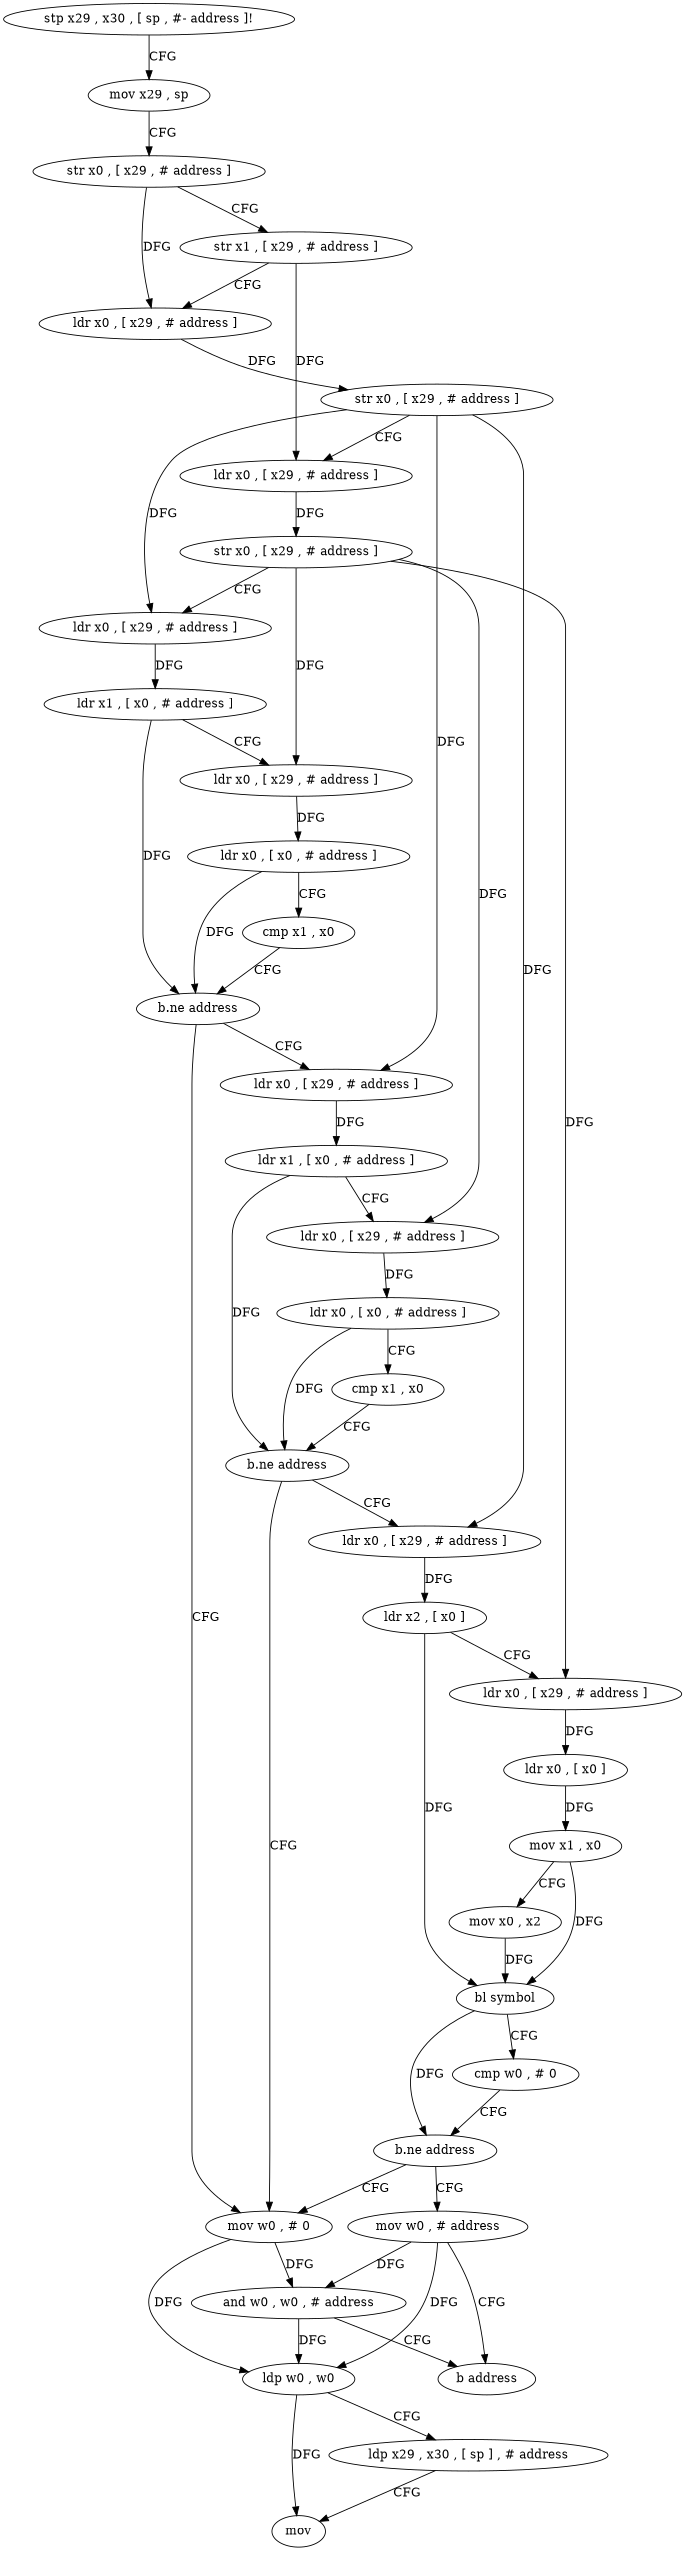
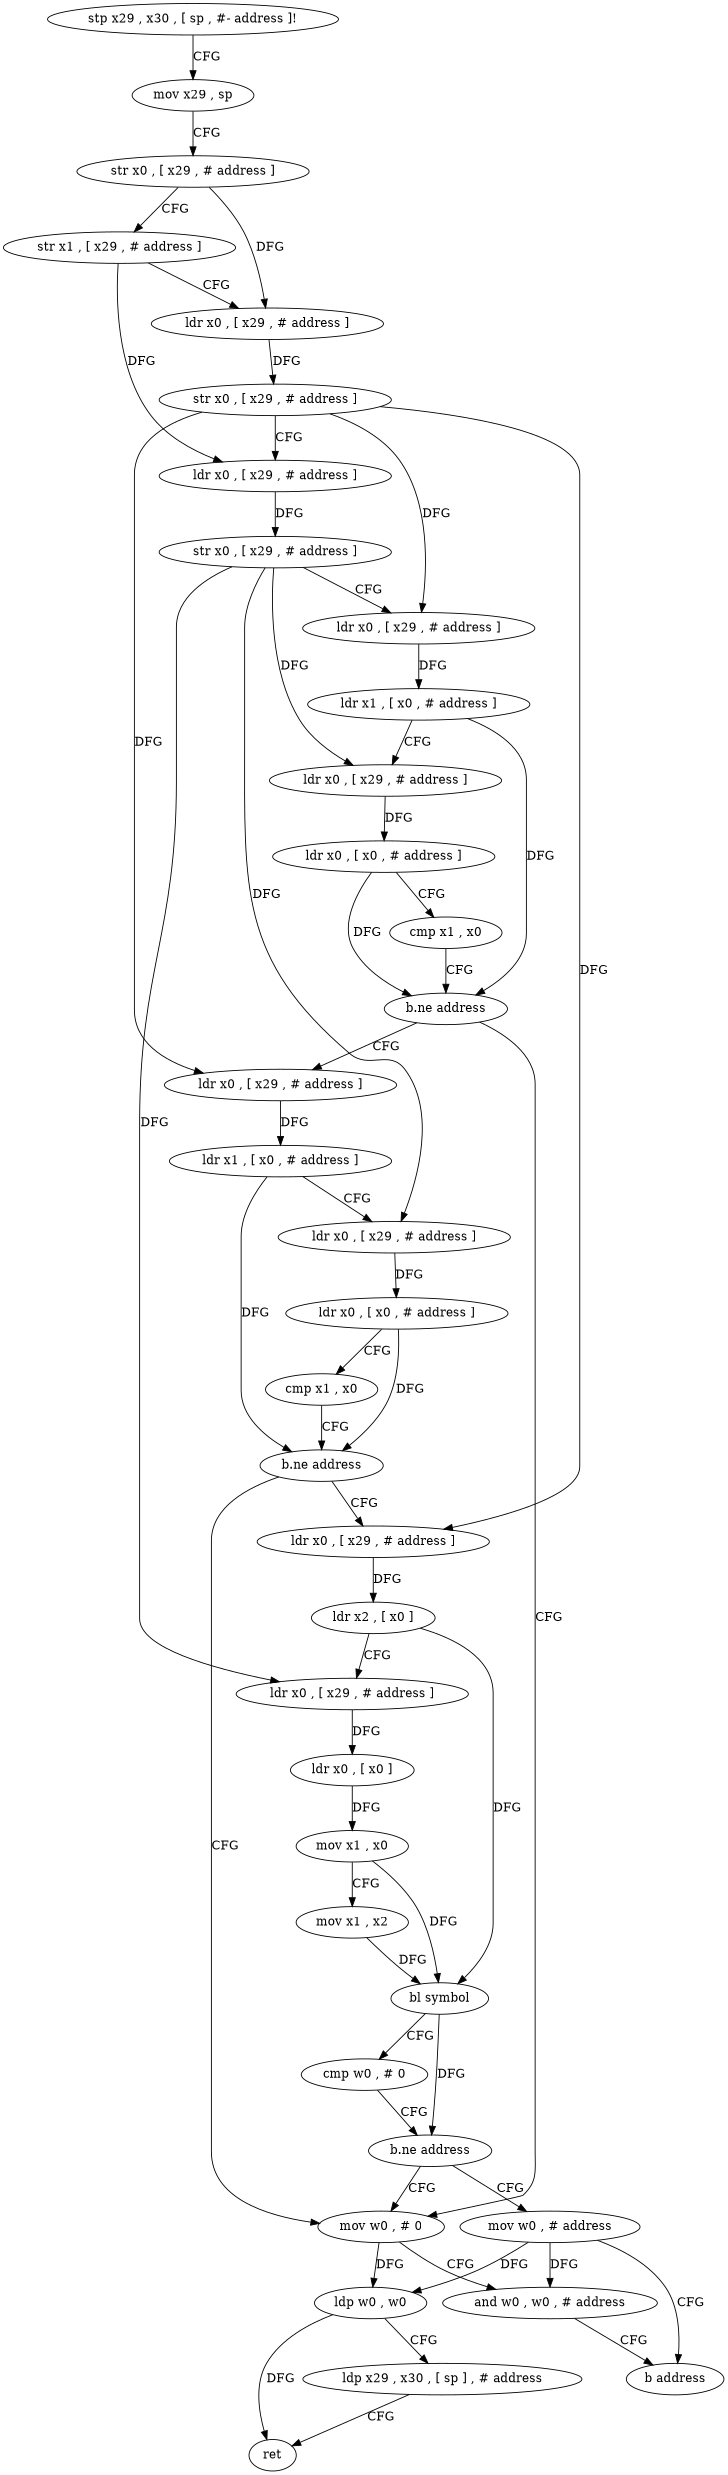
  digraph {
    n1 [label="stp x29 , x30 , [ sp , #- address ]!"]
    n2 [label="mov x29 , sp"]
    n3 [label="str x0 , [ x29 , # address ]"]
    n4 [label="str x1 , [ x29 , # address ]"]
    n5 [label="ldr x0 , [ x29 , # address ]"]
    n6 [label="ldr x0 , [ x29 , # address ]"]
    n7 [label="str x0 , [ x29 , # address ]"]
    n8 [label="str x0 , [ x29 , # address ]"]
    n9 [label="ldr x0 , [ x29 , # address ]"]
    n10 [label="ldr x0 , [ x29 , # address ]"]
    n11 [label="ldr x0 , [ x29 , # address ]"]
    n12 [label="ldr x1 , [ x0 , # address ]"]
    n13 [label="ldr x1 , [ x0 , # address ]"]
    n14 [label="ldr x2 , [ x0 ]"]
    n15 [label="ldr x0 , [ x29 , # address ]"]
    n16 [label="ldr x0 , [ x29 , # address ]"]
    n17 [label="ldr x0 , [ x29 , # address ]"]
    n18 [label="ldr x0 , [ x0 , # address ]"]
    n19 [label="ldr x0 , [ x0 , # address ]"]
    n20 [label="ldr x0 , [ x0 ]"]
    n21 [label="b.ne address"]
    n22 [label="mov w0 , # 0"]
    n23 [label="cmp x1 , x0"]
    n24 [label="and w0 , w0 , # address"]
    n25 [label="ldp w0 , w0"]
    n26 [label="b address"]
    n27 [label="ldp x29 , x30 , [ sp ] , # address"]
-   n28 [label=mov]
+   n28 [label=ret]
    n29 [label="b.ne address"]
    n30 [label="cmp x1 , x0"]
    n31 [label="bl symbol"]
-   n32 [label="mov x0 , x2"]
+   n32 [label="mov x1 , x2"]
    n33 [label="cmp w0 , # 0"]
    n34 [label="b.ne address"]
    n35 [label="mov x1 , x0"]
    n36 [label="mov w0 , # address"]
    n1 -> n2 [label=CFG]
    n2 -> n3 [label=CFG]
    n3 -> n4 [label=CFG]
    n3 -> n5 [label=DFG]
    n4 -> n5 [label=CFG]
    n4 -> n6 [label=DFG]
    n5 -> n7 [label=DFG]
    n6 -> n8 [label=DFG]
    n7 -> n6 [label=CFG]
    n7 -> n9 [label=DFG]
    n7 -> n10 [label=DFG]
    n7 -> n11 [label=DFG]
    n8 -> n9 [label=CFG]
    n8 -> n15 [label=DFG]
    n8 -> n16 [label=DFG]
    n8 -> n17 [label=DFG]
    n9 -> n12 [label=DFG]
    n10 -> n13 [label=DFG]
    n11 -> n14 [label=DFG]
    n12 -> n15 [label=CFG]
    n12 -> n21 [label=DFG]
    n13 -> n16 [label=CFG]
    n13 -> n29 [label=DFG]
    n14 -> n17 [label=CFG]
    n14 -> n31 [label=DFG]
    n15 -> n18 [label=DFG]
    n16 -> n19 [label=DFG]
    n17 -> n20 [label=DFG]
    n18 -> n21 [label=DFG]
    n18 -> n23 [label=CFG]
    n19 -> n29 [label=DFG]
    n19 -> n30 [label=CFG]
    n20 -> n35 [label=DFG]
    n21 -> n10 [label=CFG]
    n21 -> n22 [label=CFG]
-   n22 -> n24 [label=DFG]
+   n22 -> n24 [label=CFG]
    n22 -> n25 [label=DFG]
    n23 -> n21 [label=CFG]
-   n24 -> n25 [label=DFG]
    n24 -> n26 [label=CFG]
    n25 -> n27 [label=CFG]
    n25 -> n28 [label=DFG]
    n27 -> n28 [label=CFG]
    n29 -> n11 [label=CFG]
    n29 -> n22 [label=CFG]
    n30 -> n29 [label=CFG]
    n31 -> n33 [label=CFG]
    n31 -> n34 [label=DFG]
    n32 -> n31 [label=DFG]
    n33 -> n34 [label=CFG]
    n34 -> n22 [label=CFG]
    n34 -> n36 [label=CFG]
    n35 -> n31 [label=DFG]
    n35 -> n32 [label=CFG]
    n36 -> n24 [label=DFG]
    n36 -> n25 [label=DFG]
    n36 -> n26 [label=CFG]
  }
